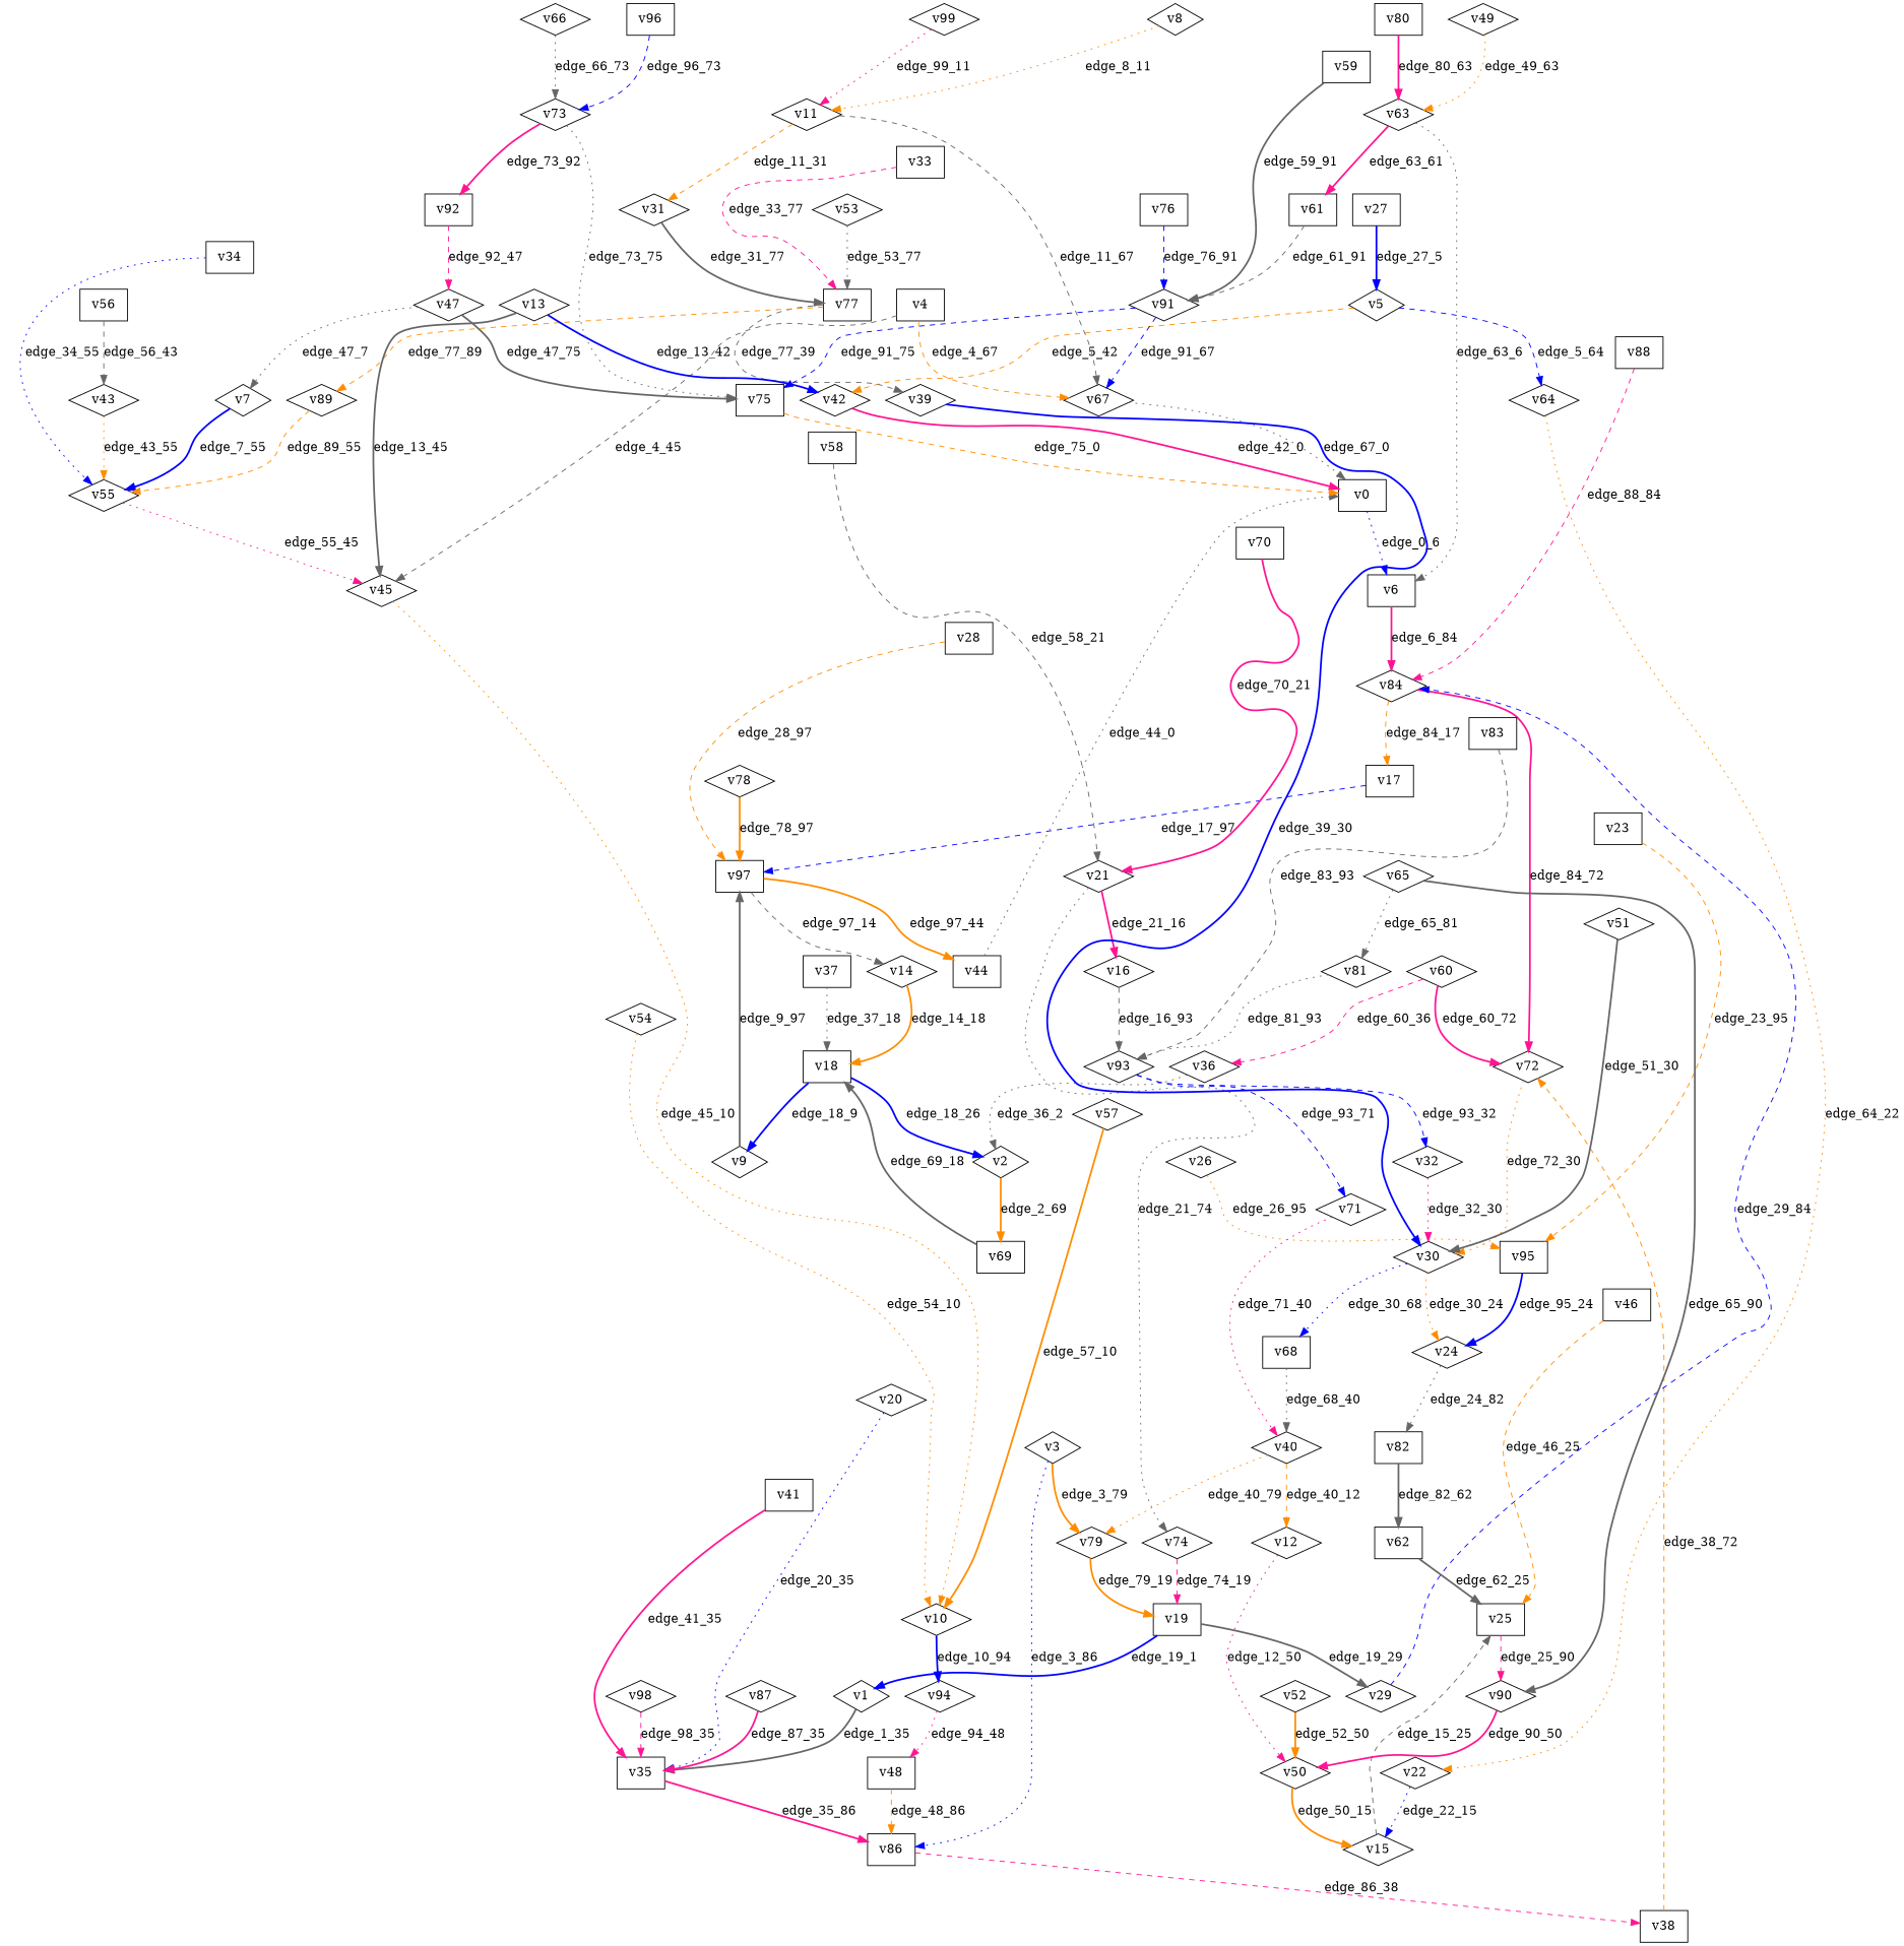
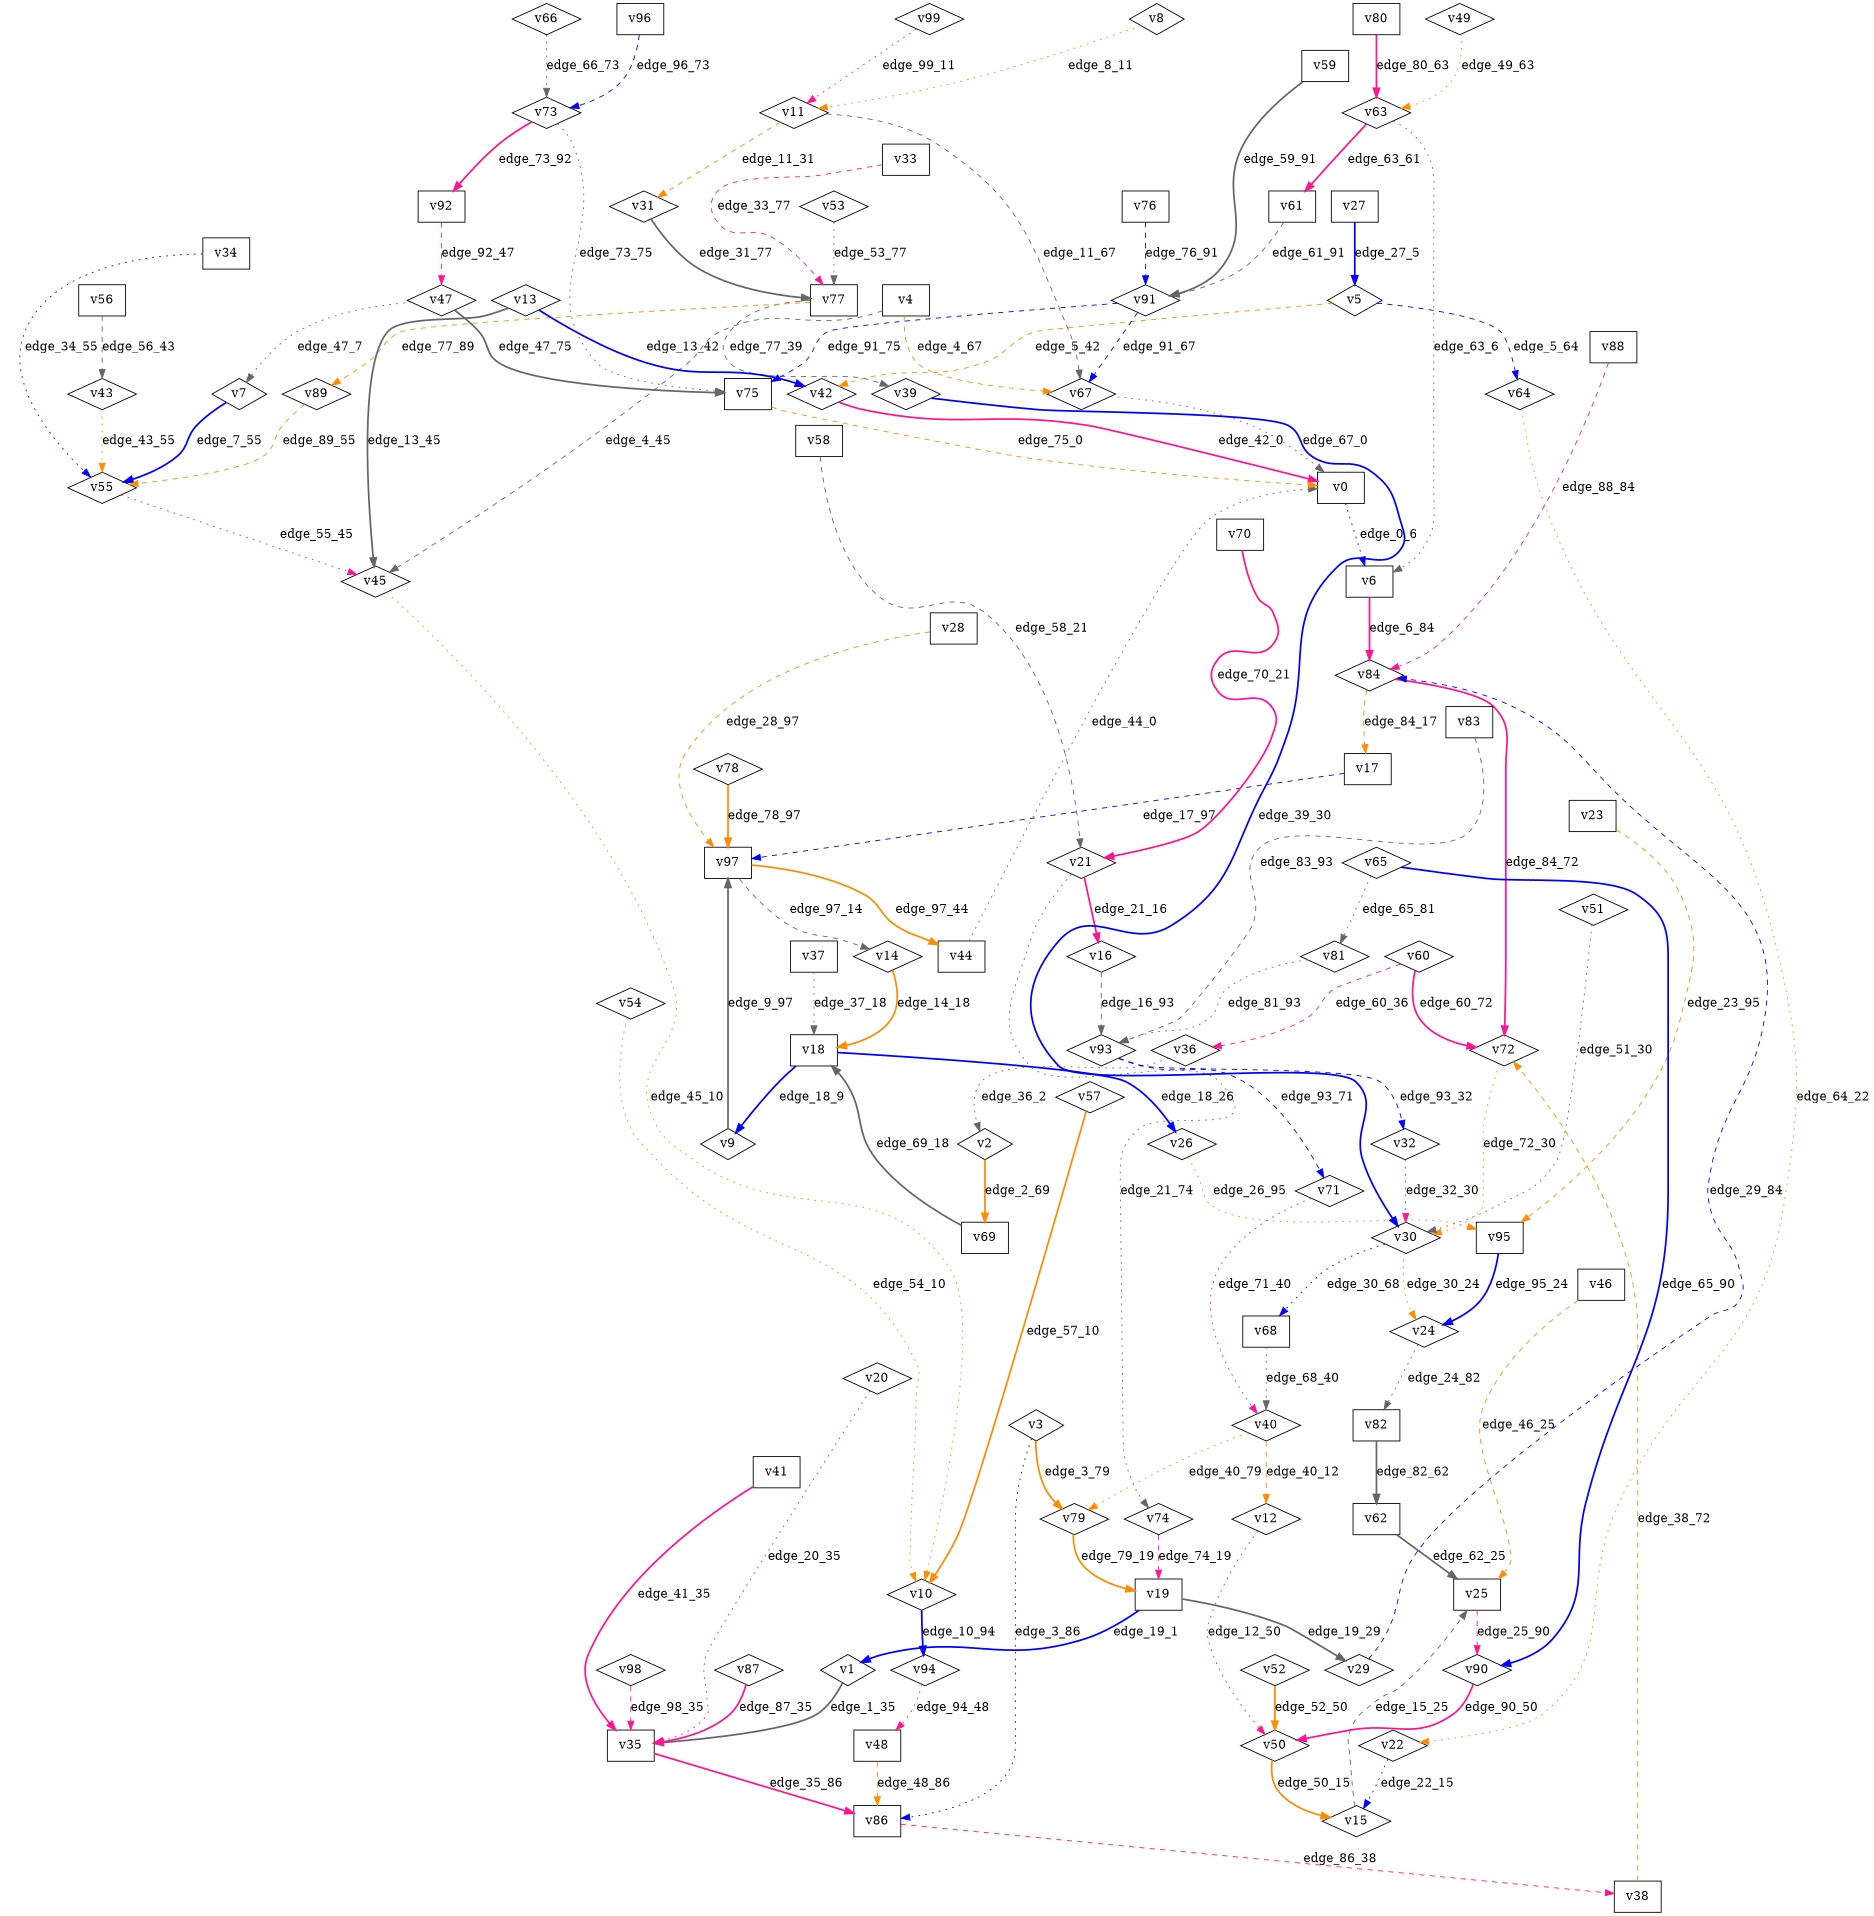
  digraph {
    node [player=1 shape=diamond]
    edge [color=gray40 style=bold]
    v0 [player=-1 shape=box]
    v6 [shape=box]
    v84 [player=-1]
    v1 [player=0]
    v35 [player=-1 shape=box]
    v86 [shape=box]
    v2 [player=-1]
    v69 [player=0 shape=box]
    v18 [player=-1 shape=box]
    v3 [player=-1]
    v79 [player=0]
    v19 [player=-1 shape=box]
    v38 [player=-1 shape=box]
    v4 [player=-1 shape=box]
    v45
    v67 [player=0]
    v10 [player=-1]
    v5 [player=-1]
    v42
    v64
    v22 [player=-1]
    v17 [player=0 shape=box]
    v72 [player=0]
    v7 [player=0]
    v55 [player=-1]
    v8 [player=0]
    v11 [player=-1]
    v31
    v9 [player=0]
    v97 [player=-1 shape=box]
    v14
    v44 [player=0 shape=box]
    v94
    v48 [player=-1 shape=box]
    v77 [player=-1 shape=box]
    v50 [player=-1]
    v12
    v15
    v13 [player=-1]
    v26 [player=0]
    v25 [player=-1 shape=box]
    v90 [player=0]
    v93 [player=-1]
    v16
    v32 [player=0]
    v71 [player=0]
    v95 [player=-1 shape=box]
    v29
    v20 [player=0]
    v21 [player=-1]
    v74
    v23 [shape=box]
    v24
    v82 [player=-1 shape=box]
    v62 [shape=box]
    v27 [shape=box]
    v28 [shape=box]
    v30 [player=-1]
    v68 [player=0 shape=box]
    v40 [player=-1]
    v39
    v89
    v33 [player=0 shape=box]
    v34 [player=0 shape=box]
    v36
    v37 [player=0 shape=box]
    v41 [player=0 shape=box]
    v43
    v46 [shape=box]
    v47 [player=-1]
    v75 [player=0 shape=box]
    v49 [player=0]
    v63 [player=-1]
    v61 [shape=box]
    v51 [player=0]
    v52 [player=0]
    v53 [player=0]
    v54 [player=0]
    v56 [player=-1 shape=box]
    v57 [player=0]
    v58 [shape=box]
    v59 [player=0 shape=box]
    v91 [player=-1]
    v60 [player=-1]
    v65 [player=-1]
    v81
    v73 [player=-1]
    v66
    v92 [shape=box]
    v70 [player=0 shape=box]
    v76 [shape=box]
    v78
    v80 [shape=box]
    v83 [player=0 shape=box]
    v87
    v88 [shape=box]
    v96 [player=0 shape=box]
    v98 [player=0]
    v99
    v0 -> v6 [color=blue label=edge_0_6 probability=1.000000 style=dotted]
    v6 -> v84 [color=deeppink discount=0.370092 label=edge_6_84 weight=7.904597]
    v84 -> v17 [color=darkorange label=edge_84_17 probability=0.380179 style=dashed]
    v84 -> v72 [color=deeppink label=edge_84_72 probability=0.619821]
    v1 -> v35 [discount=0.612681 label=edge_1_35 weight=-7.557930]
    v35 -> v86 [color=deeppink label=edge_35_86 probability=1.000000]
    v86 -> v38 [color=deeppink discount=0.490958 label=edge_86_38 style=dashed weight=-6.301659]
    v2 -> v69 [color=darkorange label=edge_2_69 probability=0.543126]
    v69 -> v18 [discount=0.238107 label=edge_69_18 weight=-4.498796]
    v18 -> v9 [color=blue label=edge_18_9 probability=0.302767]
-   v18 -> v2 [color=blue label=edge_18_26 probability=0.697233]
+   v18 -> v26 [color=blue label=edge_18_26 probability=0.697233]
    v3 -> v86 [color=blue label=edge_3_86 probability=0.502723 style=dotted]
    v3 -> v79 [color=darkorange label=edge_3_79 probability=0.497277]
    v79 -> v19 [color=darkorange discount=0.528961 label=edge_79_19 weight=-9.367972]
    v19 -> v1 [color=blue label=edge_19_1 probability=0.313881]
    v19 -> v29 [label=edge_19_29 probability=0.686119]
    v38 -> v72 [color=darkorange label=edge_38_72 probability=1.000000 style=dashed]
    v4 -> v45 [label=edge_4_45 probability=0.472173 style=dashed]
    v4 -> v67 [color=darkorange label=edge_4_67 probability=0.527827 style=dashed]
    v45 -> v10 [color=darkorange discount=0.139110 label=edge_45_10 style=dotted weight=-4.631436]
    v67 -> v0 [discount=0.406529 label=edge_67_0 style=dotted weight=0.176162]
    v10 -> v94 [color=blue label=edge_10_94 probability=1.000000]
    v5 -> v42 [color=darkorange label=edge_5_42 probability=0.693741 style=dashed]
    v5 -> v64 [color=blue label=edge_5_64 probability=0.306259 style=dashed]
    v42 -> v0 [color=deeppink discount=0.204259 label=edge_42_0 weight=0.829728]
    v64 -> v22 [color=darkorange discount=0.235834 label=edge_64_22 style=dotted weight=0.982784]
    v22 -> v15 [color=blue label=edge_22_15 probability=1.000000 style=dotted]
    v17 -> v97 [color=blue discount=0.342281 label=edge_17_97 style=dashed weight=-9.501838]
    v72 -> v30 [color=darkorange discount=0.665352 label=edge_72_30 style=dotted weight=-2.202444]
    v7 -> v55 [color=blue discount=0.196916 label=edge_7_55 weight=-6.027716]
    v55 -> v45 [color=deeppink label=edge_55_45 probability=1.000000 style=dotted]
    v8 -> v11 [color=darkorange discount=0.417429 label=edge_8_11 style=dotted weight=-5.534843]
    v11 -> v67 [label=edge_11_67 probability=0.591940 style=dashed]
    v11 -> v31 [color=darkorange label=edge_11_31 probability=0.408060 style=dashed]
    v31 -> v77 [discount=0.214157 label=edge_31_77 weight=3.603535]
    v9 -> v97 [discount=0.322973 label=edge_9_97 weight=4.814786]
    v97 -> v14 [label=edge_97_14 probability=0.699769 style=dashed]
    v97 -> v44 [color=darkorange label=edge_97_44 probability=0.300231]
    v14 -> v18 [color=darkorange discount=0.549057 label=edge_14_18 weight=-7.639216]
    v44 -> v0 [discount=0.810289 label=edge_44_0 style=dotted weight=-6.629201]
    v94 -> v48 [color=deeppink discount=0.490021 label=edge_94_48 style=dotted weight=-9.104715]
    v48 -> v86 [color=darkorange label=edge_48_86 probability=1.000000 style=dashed]
    v77 -> v39 [label=edge_77_39 probability=0.516815 style=dashed]
    v77 -> v89 [color=darkorange label=edge_77_89 probability=0.483185 style=dashed]
    v50 -> v15 [color=darkorange label=edge_50_15 probability=1.000000]
    v12 -> v50 [color=deeppink discount=0.529910 label=edge_12_50 style=dotted weight=-0.363599]
    v15 -> v25 [discount=0.564893 label=edge_15_25 style=dashed weight=-5.986736]
    v13 -> v45 [label=edge_13_45 probability=0.457651]
    v13 -> v42 [color=blue label=edge_13_42 probability=0.542349]
    v26 -> v95 [color=darkorange discount=0.364204 label=edge_26_95 style=dotted weight=-0.101797]
    v25 -> v90 [color=deeppink label=edge_25_90 probability=1.000000 style=dashed]
    v90 -> v50 [color=deeppink discount=0.533945 label=edge_90_50 weight=3.307016]
    v93 -> v32 [color=blue label=edge_93_32 probability=0.695233 style=dashed]
    v93 -> v71 [color=blue label=edge_93_71 probability=0.304767 style=dashed]
    v16 -> v93 [discount=0.249691 label=edge_16_93 style=dashed weight=5.615904]
    v32 -> v30 [color=deeppink discount=0.515309 label=edge_32_30 style=dotted weight=2.224669]
    v71 -> v40 [color=deeppink discount=0.834777 label=edge_71_40 style=dotted weight=1.487053]
    v95 -> v24 [color=blue label=edge_95_24 probability=0.316822]
    v29 -> v84 [color=blue discount=0.453045 label=edge_29_84 style=dashed weight=-5.065290]
-   v20 -> v35 [color=blue discount=0.851110 label=edge_20_35 style=dotted weight=-7.775720]
+   v20 -> v35 [color=deeppink discount=0.851110 label=edge_20_35 style=dotted weight=-7.775720]
    v21 -> v16 [color=deeppink label=edge_21_16 probability=0.373248]
    v21 -> v74 [label=edge_21_74 probability=0.626752 style=dotted]
    v74 -> v19 [color=deeppink discount=0.344789 label=edge_74_19 style=dashed weight=6.785871]
    v23 -> v95 [color=darkorange discount=0.457603 label=edge_23_95 style=dashed weight=0.004861]
    v24 -> v82 [discount=0.251675 label=edge_24_82 style=dotted weight=-9.620287]
    v82 -> v62 [label=edge_82_62 probability=1.000000]
    v62 -> v25 [discount=0.166814 label=edge_62_25 weight=0.893140]
    v27 -> v5 [color=blue discount=0.739804 label=edge_27_5 weight=7.730049]
    v28 -> v97 [color=darkorange discount=0.709656 label=edge_28_97 style=dashed weight=-7.604612]
    v30 -> v24 [color=darkorange label=edge_30_24 probability=0.439463 style=dotted]
    v30 -> v68 [color=blue label=edge_30_68 probability=0.560537 style=dotted]
    v68 -> v40 [discount=0.429851 label=edge_68_40 style=dotted weight=6.902061]
    v40 -> v79 [color=darkorange label=edge_40_79 probability=0.361350 style=dotted]
    v40 -> v12 [color=darkorange label=edge_40_12 probability=0.638650 style=dashed]
    v39 -> v30 [color=blue discount=0.174195 label=edge_39_30 weight=-4.419086]
    v89 -> v55 [color=darkorange discount=0.850398 label=edge_89_55 style=dashed weight=-1.932594]
    v33 -> v77 [color=deeppink discount=0.139561 label=edge_33_77 style=dashed weight=-8.900142]
    v34 -> v55 [color=blue discount=0.700834 label=edge_34_55 style=dotted weight=-0.445227]
    v36 -> v2 [discount=0.127988 label=edge_36_2 style=dotted weight=9.807048]
    v37 -> v18 [discount=0.521514 label=edge_37_18 style=dotted weight=6.956184]
    v41 -> v35 [color=deeppink discount=0.112313 label=edge_41_35 weight=-9.616486]
    v43 -> v55 [color=darkorange discount=0.390716 label=edge_43_55 style=dotted weight=4.929912]
    v46 -> v25 [color=darkorange discount=0.193448 label=edge_46_25 style=dashed weight=-9.015049]
    v47 -> v7 [label=edge_47_7 probability=0.597344 style=dotted]
    v47 -> v75 [label=edge_47_75 probability=0.402656]
    v75 -> v0 [color=darkorange discount=0.648695 label=edge_75_0 style=dashed weight=-1.701425]
    v49 -> v63 [color=darkorange discount=0.462681 label=edge_49_63 style=dotted weight=-5.550229]
    v63 -> v6 [label=edge_63_6 probability=0.386075 style=dotted]
    v63 -> v61 [color=deeppink label=edge_63_61 probability=0.613925]
    v61 -> v91 [discount=0.462385 label=edge_61_91 style=dashed weight=-5.549176]
-   v51 -> v30 [discount=0.287960 label=edge_51_30 weight=-7.451974]
+   v51 -> v30 [discount=0.287960 label=edge_51_30 style=dotted weight=-7.451974]
    v52 -> v50 [color=darkorange discount=0.672057 label=edge_52_50 weight=9.961449]
    v53 -> v77 [discount=0.538416 label=edge_53_77 style=dotted weight=6.115445]
    v54 -> v10 [color=darkorange discount=0.769012 label=edge_54_10 style=dotted weight=-4.259202]
    v56 -> v43 [label=edge_56_43 probability=1.000000 style=dashed]
    v57 -> v10 [color=darkorange discount=0.102202 label=edge_57_10 weight=-1.438461]
    v58 -> v21 [discount=0.680172 label=edge_58_21 style=dashed weight=-7.708634]
    v59 -> v91 [discount=0.119892 label=edge_59_91 weight=-2.399324]
    v91 -> v67 [color=blue label=edge_91_67 probability=0.316108 style=dashed]
    v91 -> v75 [color=blue label=edge_91_75 probability=0.683892 style=dashed]
    v60 -> v72 [color=deeppink label=edge_60_72 probability=0.310569]
    v60 -> v36 [color=deeppink label=edge_60_36 probability=0.689431 style=dashed]
-   v65 -> v90 [label=edge_65_90 probability=0.561484]
+   v65 -> v90 [color=blue label=edge_65_90 probability=0.561484]
    v65 -> v81 [label=edge_65_81 probability=0.438516 style=dotted]
    v81 -> v93 [discount=0.340931 label=edge_81_93 style=dotted weight=-8.521010]
    v73 -> v75 [label=edge_73_75 probability=0.435324 style=dotted]
    v73 -> v92 [color=deeppink label=edge_73_92 probability=0.564676]
    v66 -> v73 [discount=0.367622 label=edge_66_73 style=dotted weight=7.104333]
    v92 -> v47 [color=deeppink discount=0.882486 label=edge_92_47 style=dashed weight=8.119301]
    v70 -> v21 [color=deeppink discount=0.669302 label=edge_70_21 weight=-9.864588]
    v76 -> v91 [color=blue discount=0.270423 label=edge_76_91 style=dashed weight=9.877007]
    v78 -> v97 [color=darkorange discount=0.695622 label=edge_78_97 weight=5.693671]
    v80 -> v63 [color=deeppink discount=0.865133 label=edge_80_63 weight=2.643449]
    v83 -> v93 [discount=0.768383 label=edge_83_93 style=dashed weight=-8.805274]
    v87 -> v35 [color=deeppink discount=0.859411 label=edge_87_35 weight=2.249019]
    v88 -> v84 [color=deeppink discount=0.440727 label=edge_88_84 style=dashed weight=0.553234]
    v96 -> v73 [color=blue discount=0.749809 label=edge_96_73 style=dashed weight=6.811831]
    v98 -> v35 [color=deeppink discount=0.748962 label=edge_98_35 style=dashed weight=4.482489]
    v99 -> v11 [color=deeppink discount=0.181937 label=edge_99_11 style=dotted weight=-1.175949]
  }
